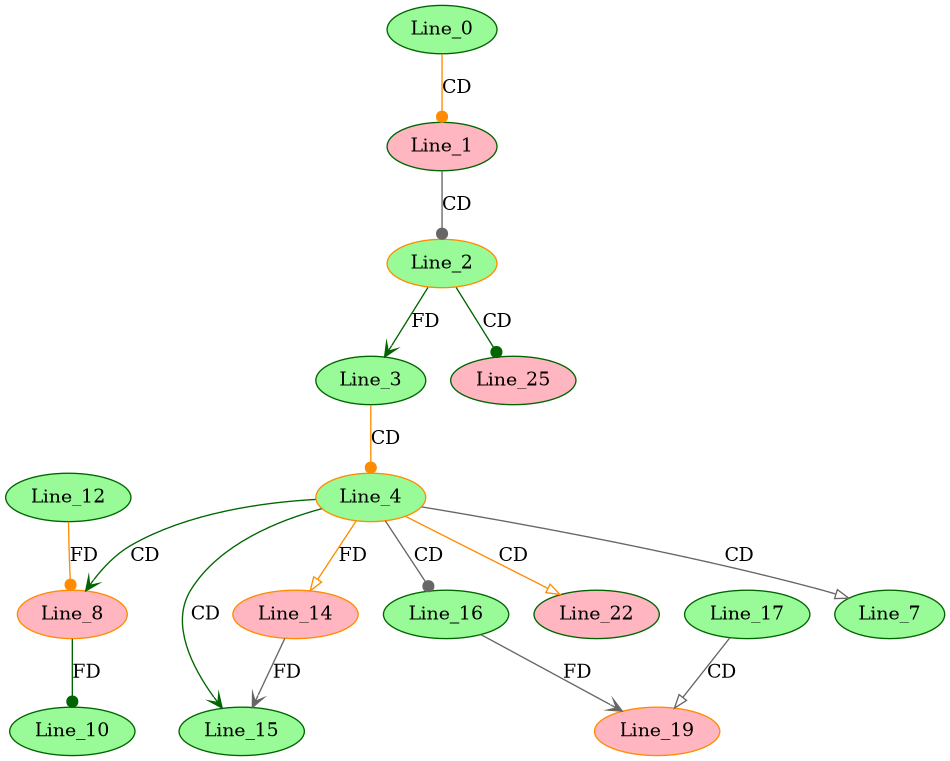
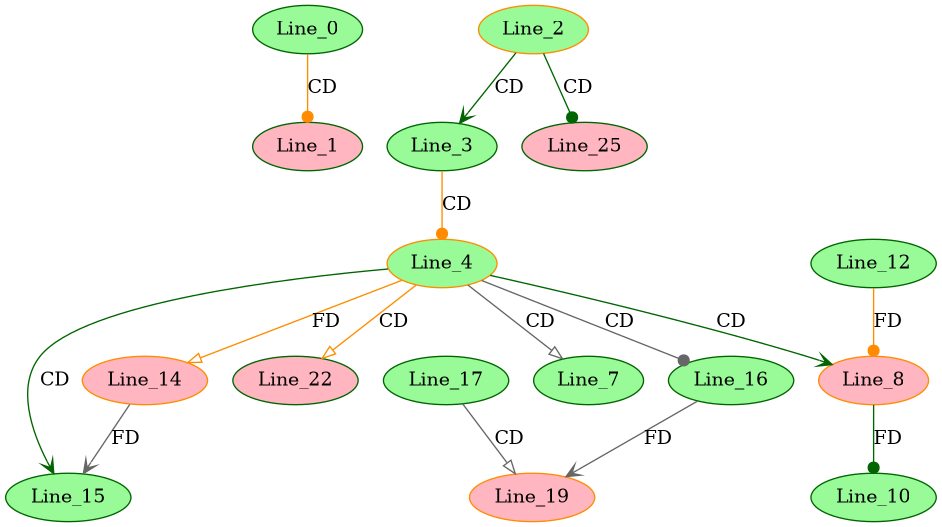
  digraph {
    node [color=darkgreen fillcolor=palegreen style=filled]
    edge [arrowhead=dot color=gray40]
    Line_1 [fillcolor=lightpink]
    Line_0
    Line_2 [color=darkorange]
    Line_3
    Line_25 [fillcolor=lightpink]
    Line_4 [color=darkorange]
    Line_7
    Line_8 [color=darkorange fillcolor=lightpink]
    Line_14 [color=darkorange fillcolor=lightpink]
    Line_15
    Line_16
    Line_22 [fillcolor=lightpink]
    Line_10
    Line_19 [color=darkorange fillcolor=lightpink]
    Line_12
    Line_17
-   Line_1 -> Line_2 [label=CD]
    Line_0 -> Line_1 [color=darkorange label=CD]
-   Line_2 -> Line_3 [arrowhead=vee color=darkgreen label=FD]
+   Line_2 -> Line_3 [arrowhead=vee color=darkgreen label=CD]
    Line_2 -> Line_25 [color=darkgreen label=CD]
    Line_3 -> Line_4 [color=darkorange label=CD]
    Line_4 -> Line_7 [arrowhead=onormal label=CD]
    Line_4 -> Line_8 [arrowhead=vee color=darkgreen label=CD]
    Line_4 -> Line_14 [arrowhead=onormal color=darkorange label=FD]
    Line_4 -> Line_15 [arrowhead=vee color=darkgreen label=CD]
    Line_4 -> Line_16 [label=CD]
    Line_4 -> Line_22 [arrowhead=onormal color=darkorange label=CD]
    Line_8 -> Line_10 [color=darkgreen label=FD]
    Line_14 -> Line_15 [arrowhead=vee label=FD]
    Line_16 -> Line_19 [arrowhead=vee label=FD]
    Line_12 -> Line_8 [color=darkorange label=FD]
    Line_17 -> Line_19 [arrowhead=onormal label=CD]
  }
